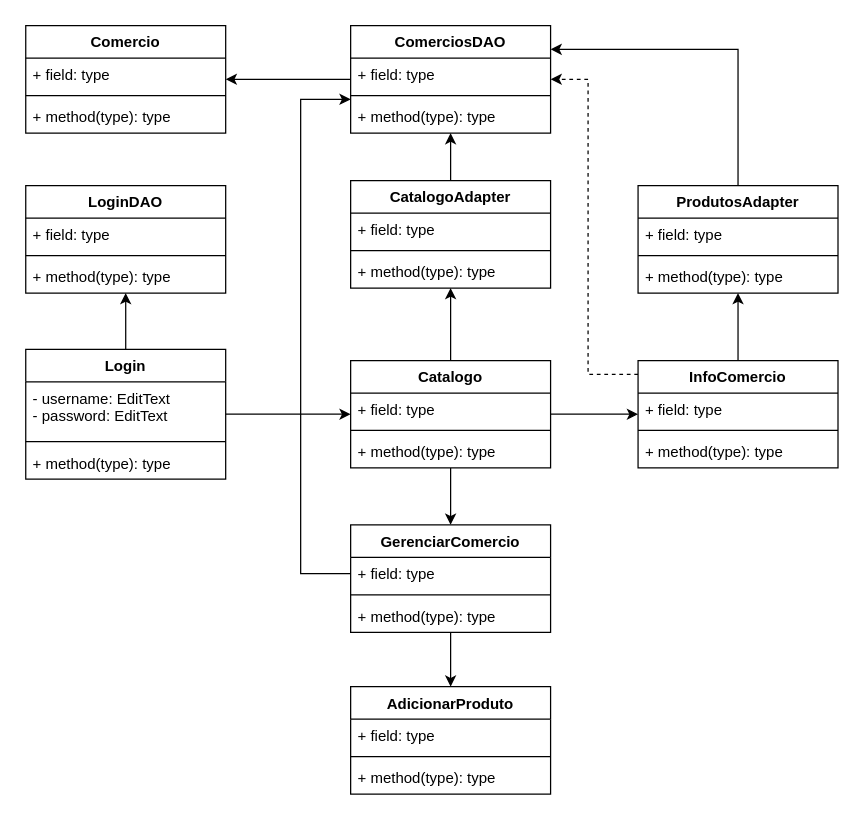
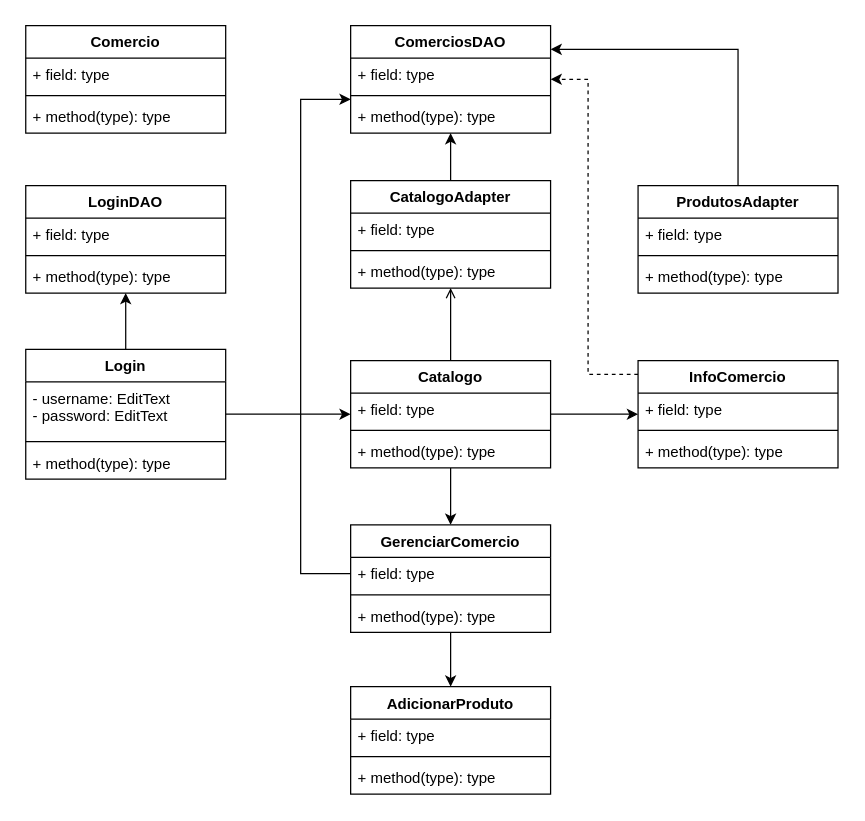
  <mxCell id="0" />
  <mxCell id="1" parent="0" />
  <mxCell id="2" style="edgeStyle=orthogonalEdgeStyle;rounded=0;orthogonalLoop=1;jettySize=auto;html=1;" parent="1" source="4" target="8" edge="1"><mxGeometry relative="1" as="geometry" /></mxCell>
  <mxCell id="3" style="edgeStyle=orthogonalEdgeStyle;rounded=0;orthogonalLoop=1;jettySize=auto;html=1;" parent="1" source="4" target="15" edge="1"><mxGeometry relative="1" as="geometry" /></mxCell>
  <mxCell id="4" value="Login" style="swimlane;fontStyle=1;align=center;verticalAlign=top;childLayout=stackLayout;horizontal=1;startSize=26;horizontalStack=0;resizeParent=1;resizeParentMax=0;resizeLast=0;collapsible=1;marginBottom=0;" parent="1" vertex="1"><mxGeometry x="20" y="279" width="160" height="104" as="geometry" /></mxCell>
  <mxCell id="5" value="- username: EditText&#10;- password: EditText" style="text;strokeColor=none;fillColor=none;align=left;verticalAlign=top;spacingLeft=4;spacingRight=4;overflow=hidden;rotatable=0;points=[[0,0.5],[1,0.5]];portConstraint=eastwest;" parent="4" vertex="1"><mxGeometry y="26" width="160" height="44" as="geometry" /></mxCell>
  <mxCell id="6" value="" style="line;strokeWidth=1;fillColor=none;align=left;verticalAlign=middle;spacingTop=-1;spacingLeft=3;spacingRight=3;rotatable=0;labelPosition=right;points=[];portConstraint=eastwest;" parent="4" vertex="1"><mxGeometry y="70" width="160" height="8" as="geometry" /></mxCell>
  <mxCell id="7" value="+ method(type): type" style="text;strokeColor=none;fillColor=none;align=left;verticalAlign=top;spacingLeft=4;spacingRight=4;overflow=hidden;rotatable=0;points=[[0,0.5],[1,0.5]];portConstraint=eastwest;" parent="4" vertex="1"><mxGeometry y="78" width="160" height="26" as="geometry" /></mxCell>
  <mxCell id="8" value="LoginDAO" style="swimlane;fontStyle=1;align=center;verticalAlign=top;childLayout=stackLayout;horizontal=1;startSize=26;horizontalStack=0;resizeParent=1;resizeParentMax=0;resizeLast=0;collapsible=1;marginBottom=0;" parent="1" vertex="1"><mxGeometry x="20" y="148" width="160" height="86" as="geometry" /></mxCell>
  <mxCell id="9" value="+ field: type" style="text;strokeColor=none;fillColor=none;align=left;verticalAlign=top;spacingLeft=4;spacingRight=4;overflow=hidden;rotatable=0;points=[[0,0.5],[1,0.5]];portConstraint=eastwest;" parent="8" vertex="1"><mxGeometry y="26" width="160" height="26" as="geometry" /></mxCell>
  <mxCell id="10" value="" style="line;strokeWidth=1;fillColor=none;align=left;verticalAlign=middle;spacingTop=-1;spacingLeft=3;spacingRight=3;rotatable=0;labelPosition=right;points=[];portConstraint=eastwest;" parent="8" vertex="1"><mxGeometry y="52" width="160" height="8" as="geometry" /></mxCell>
  <mxCell id="11" value="+ method(type): type" style="text;strokeColor=none;fillColor=none;align=left;verticalAlign=top;spacingLeft=4;spacingRight=4;overflow=hidden;rotatable=0;points=[[0,0.5],[1,0.5]];portConstraint=eastwest;" parent="8" vertex="1"><mxGeometry y="60" width="160" height="26" as="geometry" /></mxCell>
- <mxCell id="12" style="edgeStyle=orthogonalEdgeStyle;rounded=0;orthogonalLoop=1;jettySize=auto;html=1;" parent="1" source="15" target="20" edge="1"><mxGeometry relative="1" as="geometry" /></mxCell>
+ <mxCell id="12" style="edgeStyle=orthogonalEdgeStyle;rounded=0;orthogonalLoop=1;jettySize=auto;html=1;endArrow=open;" parent="1" source="15" target="20" edge="1"><mxGeometry relative="1" as="geometry" /></mxCell>
  <mxCell id="13" style="edgeStyle=orthogonalEdgeStyle;rounded=0;orthogonalLoop=1;jettySize=auto;html=1;" parent="1" source="15" target="34" edge="1"><mxGeometry relative="1" as="geometry" /></mxCell>
  <mxCell id="14" style="edgeStyle=orthogonalEdgeStyle;rounded=0;orthogonalLoop=1;jettySize=auto;html=1;" parent="1" source="15" target="40" edge="1"><mxGeometry relative="1" as="geometry" /></mxCell>
  <mxCell id="15" value="Catalogo" style="swimlane;fontStyle=1;align=center;verticalAlign=top;childLayout=stackLayout;horizontal=1;startSize=26;horizontalStack=0;resizeParent=1;resizeParentMax=0;resizeLast=0;collapsible=1;marginBottom=0;" parent="1" vertex="1"><mxGeometry x="280" y="288" width="160" height="86" as="geometry" /></mxCell>
  <mxCell id="16" value="+ field: type" style="text;strokeColor=none;fillColor=none;align=left;verticalAlign=top;spacingLeft=4;spacingRight=4;overflow=hidden;rotatable=0;points=[[0,0.5],[1,0.5]];portConstraint=eastwest;" parent="15" vertex="1"><mxGeometry y="26" width="160" height="26" as="geometry" /></mxCell>
  <mxCell id="17" value="" style="line;strokeWidth=1;fillColor=none;align=left;verticalAlign=middle;spacingTop=-1;spacingLeft=3;spacingRight=3;rotatable=0;labelPosition=right;points=[];portConstraint=eastwest;" parent="15" vertex="1"><mxGeometry y="52" width="160" height="8" as="geometry" /></mxCell>
  <mxCell id="18" value="+ method(type): type" style="text;strokeColor=none;fillColor=none;align=left;verticalAlign=top;spacingLeft=4;spacingRight=4;overflow=hidden;rotatable=0;points=[[0,0.5],[1,0.5]];portConstraint=eastwest;" parent="15" vertex="1"><mxGeometry y="60" width="160" height="26" as="geometry" /></mxCell>
  <mxCell id="19" style="edgeStyle=orthogonalEdgeStyle;rounded=0;orthogonalLoop=1;jettySize=auto;html=1;" parent="1" source="20" target="25" edge="1"><mxGeometry relative="1" as="geometry" /></mxCell>
  <mxCell id="20" value="CatalogoAdapter" style="swimlane;fontStyle=1;align=center;verticalAlign=top;childLayout=stackLayout;horizontal=1;startSize=26;horizontalStack=0;resizeParent=1;resizeParentMax=0;resizeLast=0;collapsible=1;marginBottom=0;" parent="1" vertex="1"><mxGeometry x="280" y="144" width="160" height="86" as="geometry" /></mxCell>
  <mxCell id="21" value="+ field: type" style="text;strokeColor=none;fillColor=none;align=left;verticalAlign=top;spacingLeft=4;spacingRight=4;overflow=hidden;rotatable=0;points=[[0,0.5],[1,0.5]];portConstraint=eastwest;" parent="20" vertex="1"><mxGeometry y="26" width="160" height="26" as="geometry" /></mxCell>
  <mxCell id="22" value="" style="line;strokeWidth=1;fillColor=none;align=left;verticalAlign=middle;spacingTop=-1;spacingLeft=3;spacingRight=3;rotatable=0;labelPosition=right;points=[];portConstraint=eastwest;" parent="20" vertex="1"><mxGeometry y="52" width="160" height="8" as="geometry" /></mxCell>
  <mxCell id="23" value="+ method(type): type" style="text;strokeColor=none;fillColor=none;align=left;verticalAlign=top;spacingLeft=4;spacingRight=4;overflow=hidden;rotatable=0;points=[[0,0.5],[1,0.5]];portConstraint=eastwest;" parent="20" vertex="1"><mxGeometry y="60" width="160" height="26" as="geometry" /></mxCell>
- <mxCell id="24" style="edgeStyle=orthogonalEdgeStyle;rounded=0;orthogonalLoop=1;jettySize=auto;html=1;" parent="1" source="25" target="29" edge="1"><mxGeometry relative="1" as="geometry" /></mxCell>
  <mxCell id="25" value="ComerciosDAO" style="swimlane;fontStyle=1;align=center;verticalAlign=top;childLayout=stackLayout;horizontal=1;startSize=26;horizontalStack=0;resizeParent=1;resizeParentMax=0;resizeLast=0;collapsible=1;marginBottom=0;" parent="1" vertex="1"><mxGeometry x="280" y="20" width="160" height="86" as="geometry" /></mxCell>
  <mxCell id="26" value="+ field: type" style="text;strokeColor=none;fillColor=none;align=left;verticalAlign=top;spacingLeft=4;spacingRight=4;overflow=hidden;rotatable=0;points=[[0,0.5],[1,0.5]];portConstraint=eastwest;" parent="25" vertex="1"><mxGeometry y="26" width="160" height="26" as="geometry" /></mxCell>
  <mxCell id="27" value="" style="line;strokeWidth=1;fillColor=none;align=left;verticalAlign=middle;spacingTop=-1;spacingLeft=3;spacingRight=3;rotatable=0;labelPosition=right;points=[];portConstraint=eastwest;" parent="25" vertex="1"><mxGeometry y="52" width="160" height="8" as="geometry" /></mxCell>
  <mxCell id="28" value="+ method(type): type" style="text;strokeColor=none;fillColor=none;align=left;verticalAlign=top;spacingLeft=4;spacingRight=4;overflow=hidden;rotatable=0;points=[[0,0.5],[1,0.5]];portConstraint=eastwest;" parent="25" vertex="1"><mxGeometry y="60" width="160" height="26" as="geometry" /></mxCell>
  <mxCell id="29" value="Comercio" style="swimlane;fontStyle=1;align=center;verticalAlign=top;childLayout=stackLayout;horizontal=1;startSize=26;horizontalStack=0;resizeParent=1;resizeParentMax=0;resizeLast=0;collapsible=1;marginBottom=0;" parent="1" vertex="1"><mxGeometry x="20" y="20" width="160" height="86" as="geometry" /></mxCell>
  <mxCell id="30" value="+ field: type" style="text;strokeColor=none;fillColor=none;align=left;verticalAlign=top;spacingLeft=4;spacingRight=4;overflow=hidden;rotatable=0;points=[[0,0.5],[1,0.5]];portConstraint=eastwest;" parent="29" vertex="1"><mxGeometry y="26" width="160" height="26" as="geometry" /></mxCell>
  <mxCell id="31" value="" style="line;strokeWidth=1;fillColor=none;align=left;verticalAlign=middle;spacingTop=-1;spacingLeft=3;spacingRight=3;rotatable=0;labelPosition=right;points=[];portConstraint=eastwest;" parent="29" vertex="1"><mxGeometry y="52" width="160" height="8" as="geometry" /></mxCell>
  <mxCell id="32" value="+ method(type): type" style="text;strokeColor=none;fillColor=none;align=left;verticalAlign=top;spacingLeft=4;spacingRight=4;overflow=hidden;rotatable=0;points=[[0,0.5],[1,0.5]];portConstraint=eastwest;" parent="29" vertex="1"><mxGeometry y="60" width="160" height="26" as="geometry" /></mxCell>
  <mxCell id="33" style="edgeStyle=orthogonalEdgeStyle;rounded=0;orthogonalLoop=1;jettySize=auto;html=1;" edge="1" parent="1" source="34" target="50"><mxGeometry relative="1" as="geometry" /></mxCell>
  <mxCell id="34" value="GerenciarComercio" style="swimlane;fontStyle=1;align=center;verticalAlign=top;childLayout=stackLayout;horizontal=1;startSize=26;horizontalStack=0;resizeParent=1;resizeParentMax=0;resizeLast=0;collapsible=1;marginBottom=0;" parent="1" vertex="1"><mxGeometry x="280" y="419.5" width="160" height="86" as="geometry" /></mxCell>
  <mxCell id="35" value="+ field: type" style="text;strokeColor=none;fillColor=none;align=left;verticalAlign=top;spacingLeft=4;spacingRight=4;overflow=hidden;rotatable=0;points=[[0,0.5],[1,0.5]];portConstraint=eastwest;" parent="34" vertex="1"><mxGeometry y="26" width="160" height="26" as="geometry" /></mxCell>
  <mxCell id="36" value="" style="line;strokeWidth=1;fillColor=none;align=left;verticalAlign=middle;spacingTop=-1;spacingLeft=3;spacingRight=3;rotatable=0;labelPosition=right;points=[];portConstraint=eastwest;" parent="34" vertex="1"><mxGeometry y="52" width="160" height="8" as="geometry" /></mxCell>
  <mxCell id="37" value="+ method(type): type" style="text;strokeColor=none;fillColor=none;align=left;verticalAlign=top;spacingLeft=4;spacingRight=4;overflow=hidden;rotatable=0;points=[[0,0.5],[1,0.5]];portConstraint=eastwest;" parent="34" vertex="1"><mxGeometry y="60" width="160" height="26" as="geometry" /></mxCell>
  <mxCell id="38" style="edgeStyle=orthogonalEdgeStyle;rounded=0;orthogonalLoop=1;jettySize=auto;html=1;dashed=1;" parent="1" source="40" target="25" edge="1"><mxGeometry relative="1" as="geometry"><Array as="points"><mxPoint x="470" y="299" /><mxPoint x="470" y="63" /></Array></mxGeometry></mxCell>
- <mxCell id="39" style="edgeStyle=orthogonalEdgeStyle;rounded=0;orthogonalLoop=1;jettySize=auto;html=1;" parent="1" source="40" target="46" edge="1"><mxGeometry relative="1" as="geometry" /></mxCell>
  <mxCell id="40" value="InfoComercio" style="swimlane;fontStyle=1;align=center;verticalAlign=top;childLayout=stackLayout;horizontal=1;startSize=26;horizontalStack=0;resizeParent=1;resizeParentMax=0;resizeLast=0;collapsible=1;marginBottom=0;" parent="1" vertex="1"><mxGeometry x="510" y="288" width="160" height="86" as="geometry" /></mxCell>
  <mxCell id="41" value="+ field: type" style="text;strokeColor=none;fillColor=none;align=left;verticalAlign=top;spacingLeft=4;spacingRight=4;overflow=hidden;rotatable=0;points=[[0,0.5],[1,0.5]];portConstraint=eastwest;" parent="40" vertex="1"><mxGeometry y="26" width="160" height="26" as="geometry" /></mxCell>
  <mxCell id="42" value="" style="line;strokeWidth=1;fillColor=none;align=left;verticalAlign=middle;spacingTop=-1;spacingLeft=3;spacingRight=3;rotatable=0;labelPosition=right;points=[];portConstraint=eastwest;" parent="40" vertex="1"><mxGeometry y="52" width="160" height="8" as="geometry" /></mxCell>
  <mxCell id="43" value="+ method(type): type" style="text;strokeColor=none;fillColor=none;align=left;verticalAlign=top;spacingLeft=4;spacingRight=4;overflow=hidden;rotatable=0;points=[[0,0.5],[1,0.5]];portConstraint=eastwest;" parent="40" vertex="1"><mxGeometry y="60" width="160" height="26" as="geometry" /></mxCell>
  <mxCell id="44" style="edgeStyle=orthogonalEdgeStyle;rounded=0;orthogonalLoop=1;jettySize=auto;html=1;" parent="1" source="35" target="25" edge="1"><mxGeometry relative="1" as="geometry"><Array as="points"><mxPoint x="240" y="459" /><mxPoint x="240" y="79" /></Array></mxGeometry></mxCell>
  <mxCell id="45" style="edgeStyle=orthogonalEdgeStyle;rounded=0;orthogonalLoop=1;jettySize=auto;html=1;" parent="1" source="46" target="25" edge="1"><mxGeometry relative="1" as="geometry"><Array as="points"><mxPoint x="590" y="39" /></Array></mxGeometry></mxCell>
  <mxCell id="46" value="ProdutosAdapter" style="swimlane;fontStyle=1;align=center;verticalAlign=top;childLayout=stackLayout;horizontal=1;startSize=26;horizontalStack=0;resizeParent=1;resizeParentMax=0;resizeLast=0;collapsible=1;marginBottom=0;" parent="1" vertex="1"><mxGeometry x="510" y="148" width="160" height="86" as="geometry" /></mxCell>
  <mxCell id="47" value="+ field: type" style="text;strokeColor=none;fillColor=none;align=left;verticalAlign=top;spacingLeft=4;spacingRight=4;overflow=hidden;rotatable=0;points=[[0,0.5],[1,0.5]];portConstraint=eastwest;" parent="46" vertex="1"><mxGeometry y="26" width="160" height="26" as="geometry" /></mxCell>
  <mxCell id="48" value="" style="line;strokeWidth=1;fillColor=none;align=left;verticalAlign=middle;spacingTop=-1;spacingLeft=3;spacingRight=3;rotatable=0;labelPosition=right;points=[];portConstraint=eastwest;" parent="46" vertex="1"><mxGeometry y="52" width="160" height="8" as="geometry" /></mxCell>
  <mxCell id="49" value="+ method(type): type" style="text;strokeColor=none;fillColor=none;align=left;verticalAlign=top;spacingLeft=4;spacingRight=4;overflow=hidden;rotatable=0;points=[[0,0.5],[1,0.5]];portConstraint=eastwest;" parent="46" vertex="1"><mxGeometry y="60" width="160" height="26" as="geometry" /></mxCell>
  <mxCell id="50" value="AdicionarProduto" style="swimlane;fontStyle=1;align=center;verticalAlign=top;childLayout=stackLayout;horizontal=1;startSize=26;horizontalStack=0;resizeParent=1;resizeParentMax=0;resizeLast=0;collapsible=1;marginBottom=0;" vertex="1" parent="1"><mxGeometry x="280" y="549" width="160" height="86" as="geometry" /></mxCell>
  <mxCell id="51" value="+ field: type" style="text;strokeColor=none;fillColor=none;align=left;verticalAlign=top;spacingLeft=4;spacingRight=4;overflow=hidden;rotatable=0;points=[[0,0.5],[1,0.5]];portConstraint=eastwest;" vertex="1" parent="50"><mxGeometry y="26" width="160" height="26" as="geometry" /></mxCell>
  <mxCell id="52" value="" style="line;strokeWidth=1;fillColor=none;align=left;verticalAlign=middle;spacingTop=-1;spacingLeft=3;spacingRight=3;rotatable=0;labelPosition=right;points=[];portConstraint=eastwest;" vertex="1" parent="50"><mxGeometry y="52" width="160" height="8" as="geometry" /></mxCell>
  <mxCell id="53" value="+ method(type): type" style="text;strokeColor=none;fillColor=none;align=left;verticalAlign=top;spacingLeft=4;spacingRight=4;overflow=hidden;rotatable=0;points=[[0,0.5],[1,0.5]];portConstraint=eastwest;" vertex="1" parent="50"><mxGeometry y="60" width="160" height="26" as="geometry" /></mxCell>
